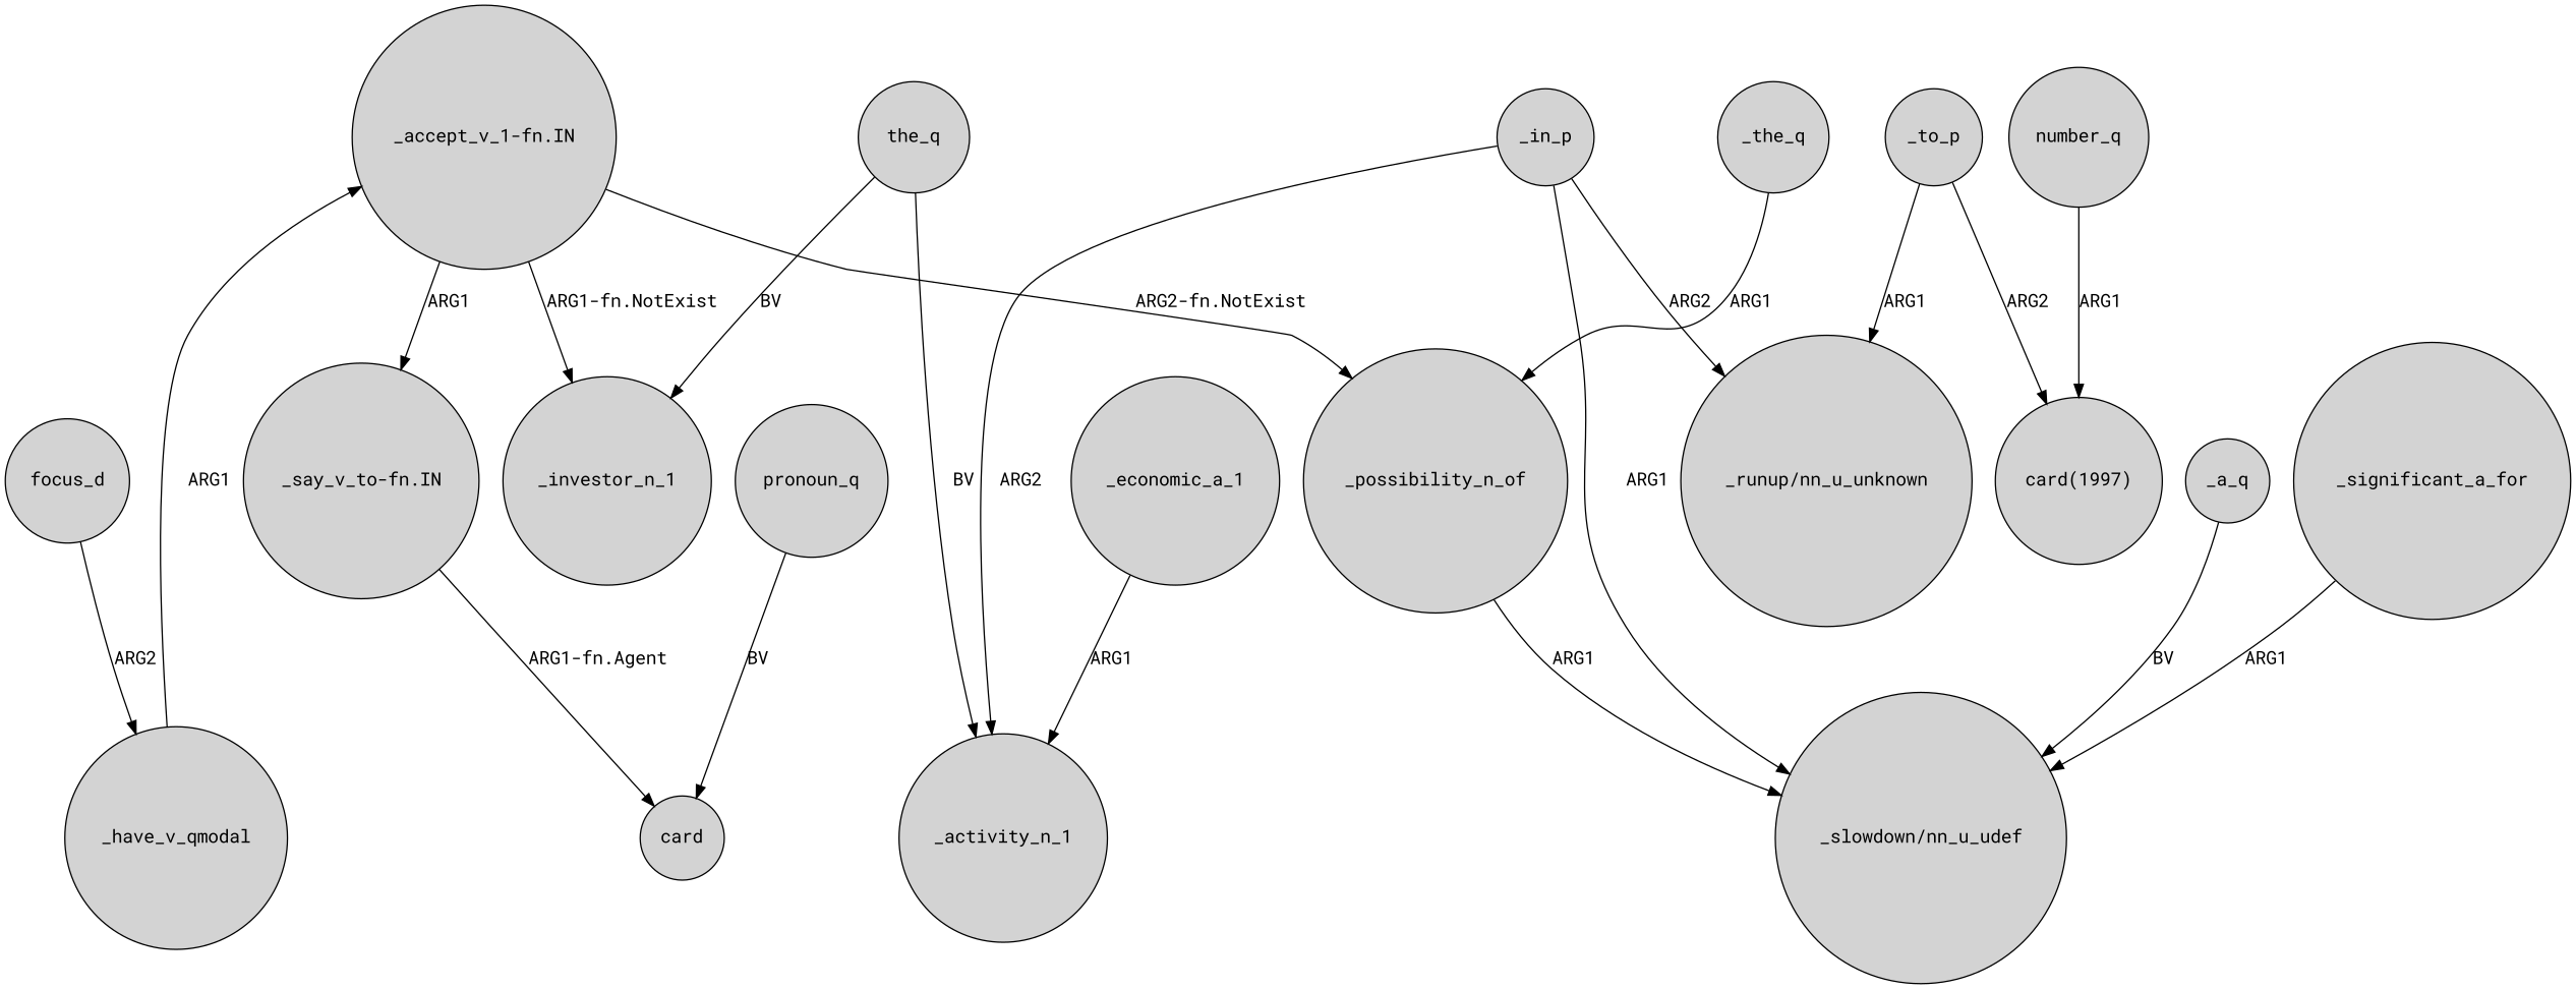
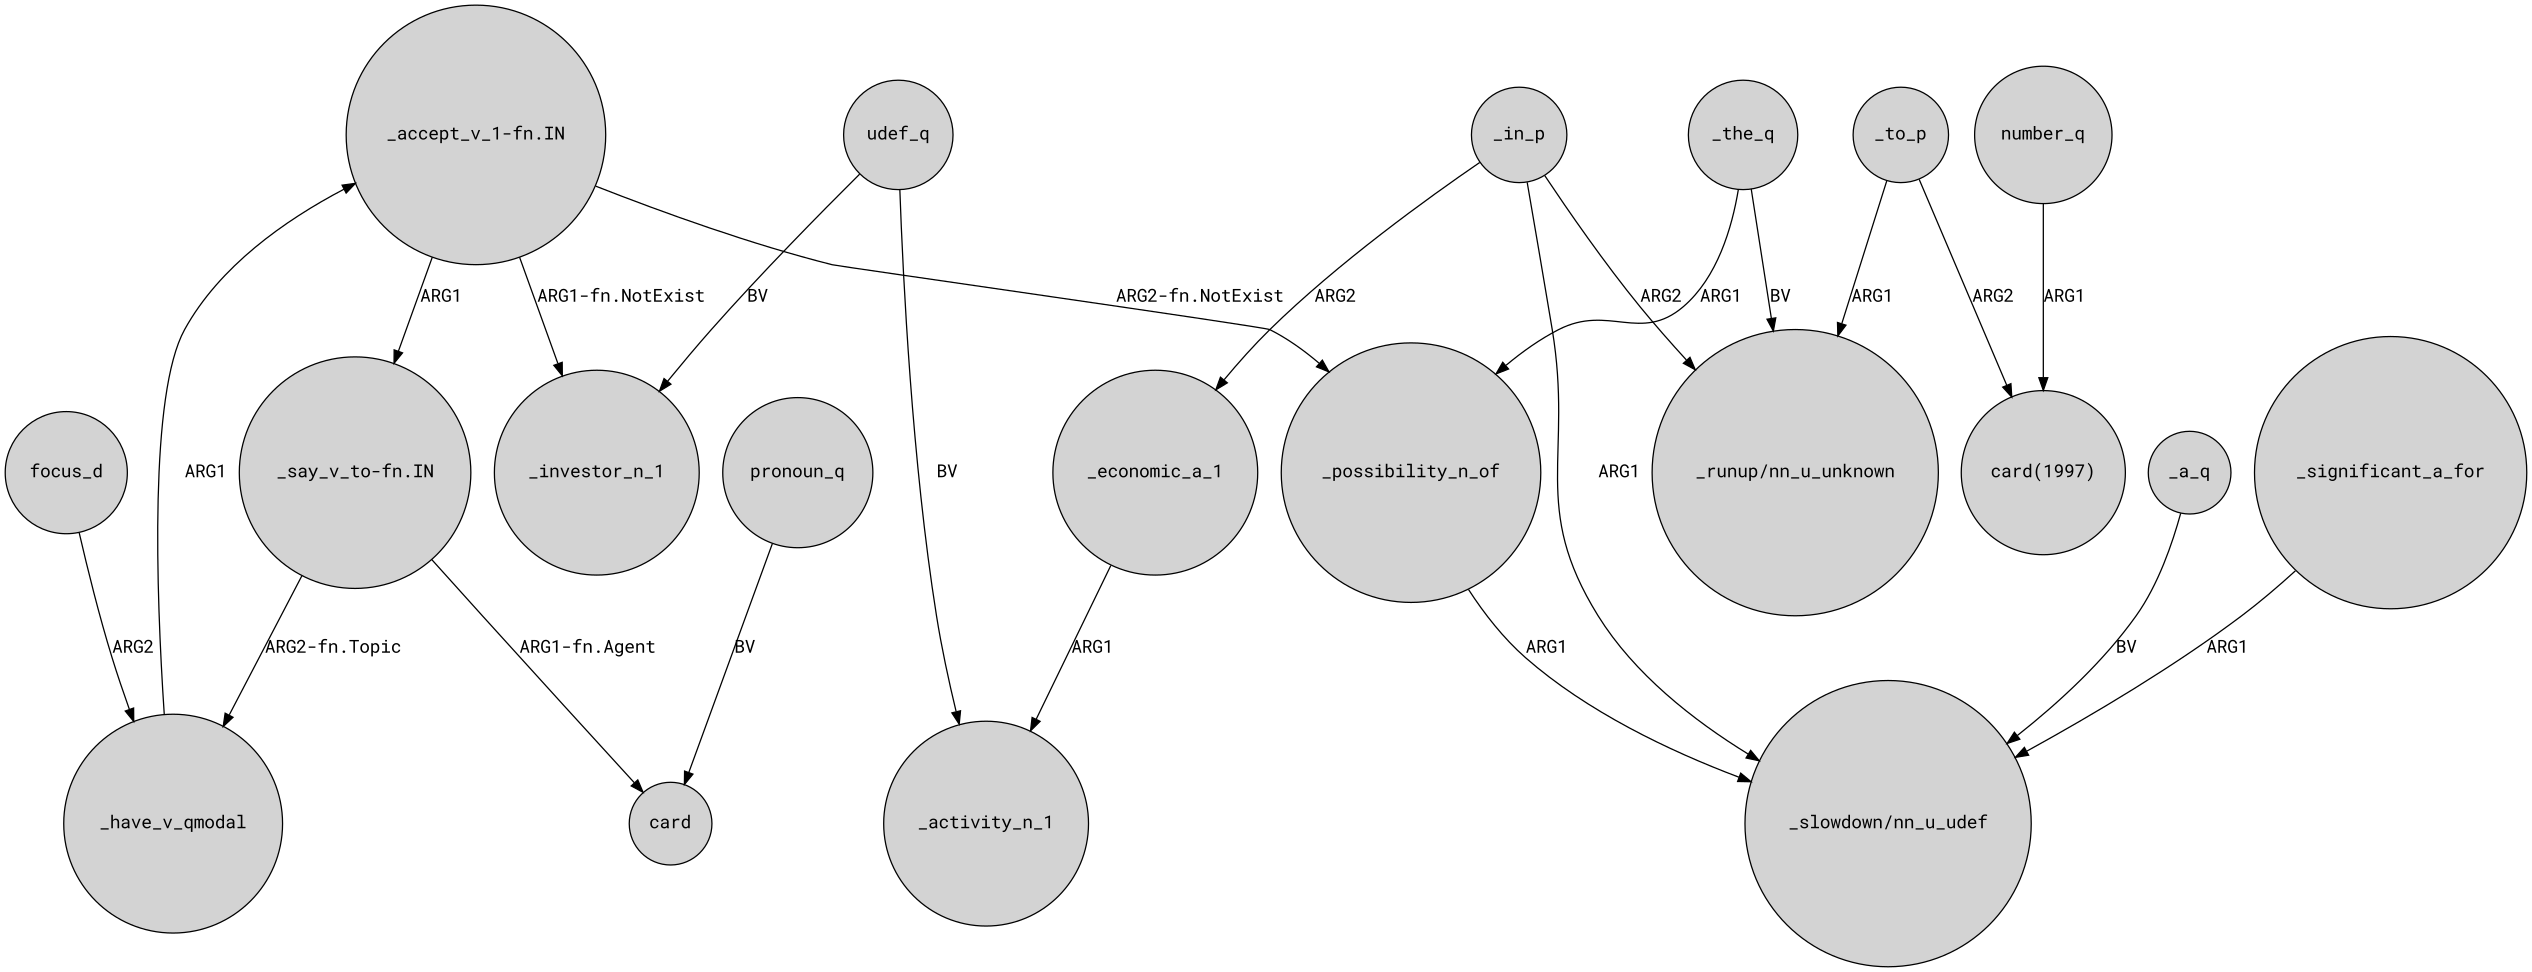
  digraph {
    fontname="Roboto Mono"
    node [fontname="Roboto Mono" shape=circle style=filled]
    edge [fontname="Roboto Mono"]
    _economic_a_1
    _activity_n_1
    _to_p
    "_runup/nn_u_unknown"
    "card(1997)"
    "_say_v_to-fn.IN"
    _have_v_qmodal
    n8 [label=card]
    "_accept_v_1-fn.IN"
    _investor_n_1
    _possibility_n_of
-   udef_q [label=the_q]
+   udef_q
    _in_p
    n14 [label="_slowdown/nn_u_udef"]
    focus_d
    _the_q
    pronoun_q
    number_q
    _a_q
    _significant_a_for
    _economic_a_1 -> _activity_n_1 [label=ARG1]
    _to_p -> "_runup/nn_u_unknown" [label=ARG1]
    _to_p -> "card(1997)" [label=ARG2]
+   "_say_v_to-fn.IN" -> _have_v_qmodal [label="ARG2-fn.Topic"]
    "_say_v_to-fn.IN" -> n8 [label="ARG1-fn.Agent"]
    _have_v_qmodal -> "_accept_v_1-fn.IN" [label=ARG1]
    "_accept_v_1-fn.IN" -> "_say_v_to-fn.IN" [label=ARG1]
    "_accept_v_1-fn.IN" -> _investor_n_1 [label="ARG1-fn.NotExist"]
    "_accept_v_1-fn.IN" -> _possibility_n_of [label="ARG2-fn.NotExist"]
    _possibility_n_of -> n14 [label=ARG1]
    udef_q -> _activity_n_1 [label=BV]
    udef_q -> _investor_n_1 [label=BV]
-   _in_p -> _activity_n_1 [label=ARG2]
+   _in_p -> _economic_a_1 [label=ARG2]
    _in_p -> "_runup/nn_u_unknown" [label=ARG2]
    _in_p -> n14 [label=ARG1]
    focus_d -> _have_v_qmodal [label=ARG2]
+   _the_q -> "_runup/nn_u_unknown" [label=BV]
    _the_q -> _possibility_n_of [label=ARG1]
    pronoun_q -> n8 [label=BV]
    number_q -> "card(1997)" [label=ARG1]
    _a_q -> n14 [label=BV]
    _significant_a_for -> n14 [label=ARG1]
  }
